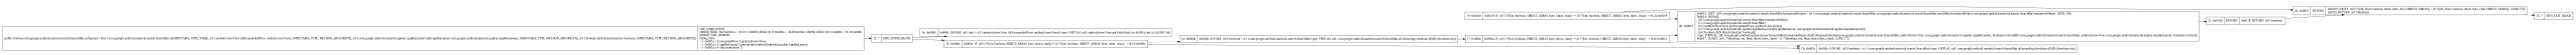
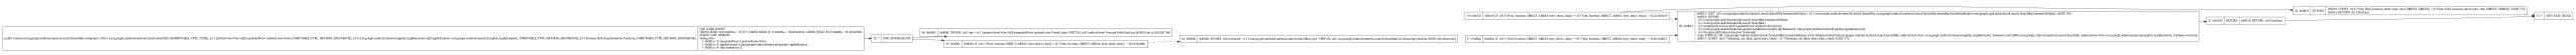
  digraph {
    fontname="PT Serif"
    rankdir=LR
    node [fontname="PT Serif" shape=record]
    edge [fontname="PT Serif"]
    n1 [label="{12\:\ ?|MTH_ENTER_BLOCK\l}"]
    n2 [label="{14\:\ 0x0000|0x0000: INVOKE  (r0 I:int) = (r2 I:android.view.View A[D('expandedView' android.view.View)]) type: VIRTUAL call: android.view.View.getVisibility():int A[MD:():int (c)] (LINE:768)\l}"]
    n3 [label="{15\:\ 0x0004|0x0004: IF  (r0 I:??[int, boolean, OBJECT, ARRAY, byte, short, char]) != (0 ??[int, boolean, OBJECT, ARRAY, byte, short, char])  \-\> B:18:0x000c \l}"]
    n4 [label="{16\:\ 0x0006|0x0006: INVOKE  (r0 I:boolean) = (r1 I:com.google.android.material.search.SearchBar) type: VIRTUAL call: com.google.android.material.search.SearchBar.isCollapsing():boolean A[MD:():boolean (m)]\l}"]
-   n5 [label="{18\:\ 0x000c|0x000c: INVOKE  (r0 I:boolean) = (r1 I:com.google.android.material.search.SearchBar) type: VIRTUAL call: com.google.android.material.search.SearchBar.isExpanding():boolean A[MD:():boolean (m)]\l}"]
    n6 [label="{17\:\ 0x000a|0x000a: IF  (r0 I:??[int, boolean, OBJECT, ARRAY, byte, short, char]) == (0 ??[int, boolean, OBJECT, ARRAY, byte, short, char])  \-\> B:20:0x0012 \l}"]
    n7 [label="{20\:\ 0x0012|0x0012: IGET  (r0 I:com.google.android.material.search.SearchBarAnimationHelper) = (r1 I:com.google.android.material.search.SearchBar) com.google.android.material.search.SearchBar.searchBarAnimationHelper com.google.android.material.search.SearchBarAnimationHelper  (LINE:769)\l0x0014: INVOKE  \l  (r0 I:com.google.android.material.search.SearchBarAnimationHelper)\l  (r1 I:com.google.android.material.search.SearchBar)\l  (r2 I:android.view.View A[D('expandedView' android.view.View)])\l  (r3 I:com.google.android.material.appbar.AppBarLayout A[D('appBarLayout' com.google.android.material.appbar.AppBarLayout)])\l  (r4 I:boolean A[D('skipAnimation' boolean)])\l type: VIRTUAL call: com.google.android.material.search.SearchBarAnimationHelper.startCollapseAnimation(com.google.android.material.search.SearchBar, android.view.View, com.google.android.material.appbar.AppBarLayout, boolean):void A[MD:(com.google.android.material.search.SearchBar, android.view.View, com.google.android.material.appbar.AppBarLayout, boolean):void (m)]\l0x0017: CONST  (r0 I:??[boolean, int, float, short, byte, char]) = (1 ??[boolean, int, float, short, byte, char])  (LINE:771)\l}"]
    n8 [label="{21\:\ 0x0018|RETURN\l|0x6018: RETURN  (r0 I:boolean) \l}"]
    n9 [label="{13\:\ ?|MTH_EXIT_BLOCK\l}"]
    n10 [label="{19\:\ 0x0010|0x0010: IF  (r0 I:??[int, boolean, OBJECT, ARRAY, byte, short, char]) == (0 ??[int, boolean, OBJECT, ARRAY, byte, short, char])  \-\> B:22:0x0019 \l}"]
    n11 [label="{22\:\ 0x0019|RETURN\l|0x0019: CONST  (r0 I:??[int, float, boolean, short, byte, char, OBJECT, ARRAY]) = (0 ??[int, float, boolean, short, byte, char, OBJECT, ARRAY])  (LINE:773)\l0x001a: RETURN  (r0 I:boolean) \l}"]
    n12 [label="{public boolean com.google.android.material.search.SearchBar.collapse((r1 'this' I:com.google.android.material.search.SearchBar A[IMMUTABLE_TYPE, THIS]), (r2 I:android.view.View A[D('expandedView' android.view.View), IMMUTABLE_TYPE, METHOD_ARGUMENT]), (r3 I:com.google.android.material.appbar.AppBarLayout A[D('appBarLayout' com.google.android.material.appbar.AppBarLayout), IMMUTABLE_TYPE, METHOD_ARGUMENT]), (r4 I:boolean A[D('skipAnimation' boolean), IMMUTABLE_TYPE, METHOD_ARGUMENT]))  | USE_LINES_HINTS\lCROSS_EDGE: B:23:0x001a \-\> B:13:?, CROSS_EDGE: B:17:0x000a \-\> B:20:0x0012, CROSS_EDGE: B:15:0x0004 \-\> B:18:0x000c\lINLINE_NOT_NEEDED\lDebug Info:\l  \-1 \-0x001a: r2 'expandedView' Landroid\/view\/View;\l  \-1 \-0x001a: r3 'appBarLayout' Lcom\/google\/android\/material\/appbar\/AppBarLayout;\l  \-1 \-0x001a: r4 'skipAnimation' Z\l}"]
    n1 -> n2
    n1 -> n3
    n3 -> n4 [style=dashed]
-   n3 -> n5
-   n4 -> n6
-   n6 -> n5 [style=dashed]
    n6 -> n7
    n7 -> n8
-   n8 -> n11
+   n8 -> n9
    n10 -> n7 [style=dashed]
    n10 -> n11
    n11 -> n9 [style=dashed]
    n12 -> n1
  }
